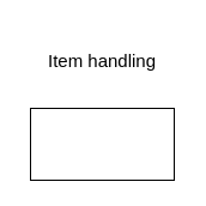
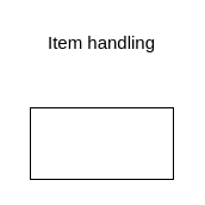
  <mxCell id="0" />
  <mxCell id="1" parent="0" />
- <mxCell id="2" value="&lt;font style=&quot;font-size: 15px;&quot;&gt;Item handling&lt;/font&gt;" style="text;html=1;align=center;verticalAlign=middle;whiteSpace=wrap;rounded=0;" parent="1" vertex="1"><mxGeometry x="20" y="20" width="130" height="60" as="geometry" /></mxCell>
+ <mxCell id="2" value="&lt;font style=&quot;font-size: 15px;&quot;&gt;Item handling&lt;/font&gt;" style="text;html=1;align=center;verticalAlign=middle;whiteSpace=wrap;rounded=0;" parent="1" vertex="1"><mxGeometry x="20" y="5" width="130" height="60" as="geometry" /></mxCell>
  <mxCell id="3" value="" style="rounded=0;whiteSpace=wrap;html=1;" vertex="1" parent="1"><mxGeometry x="25" y="90" width="120" height="60" as="geometry" /></mxCell>
